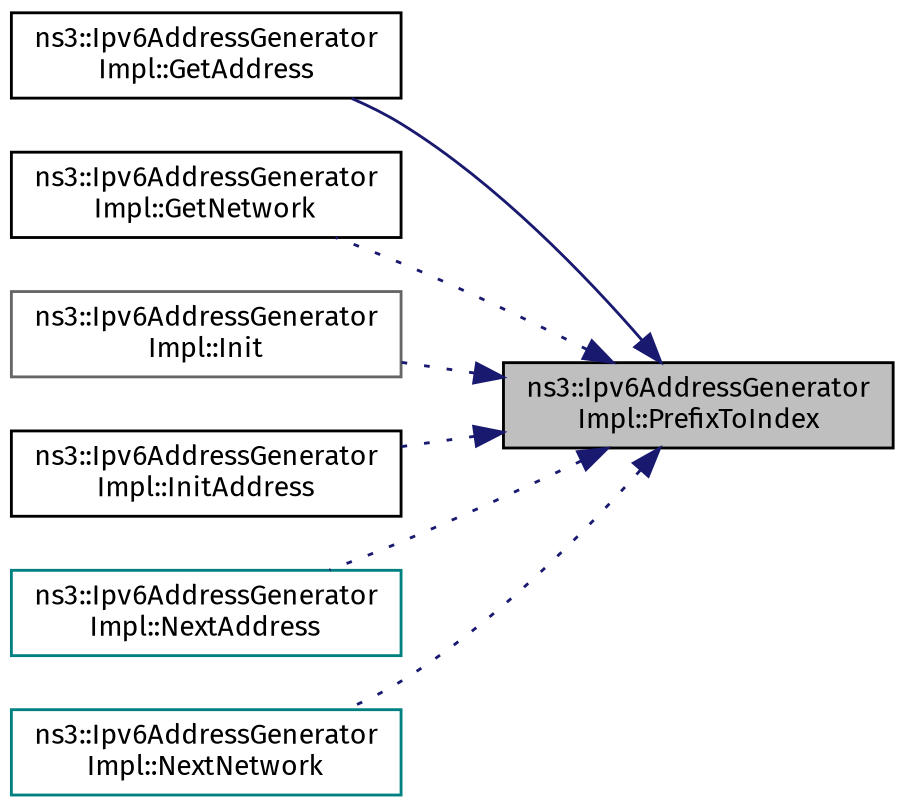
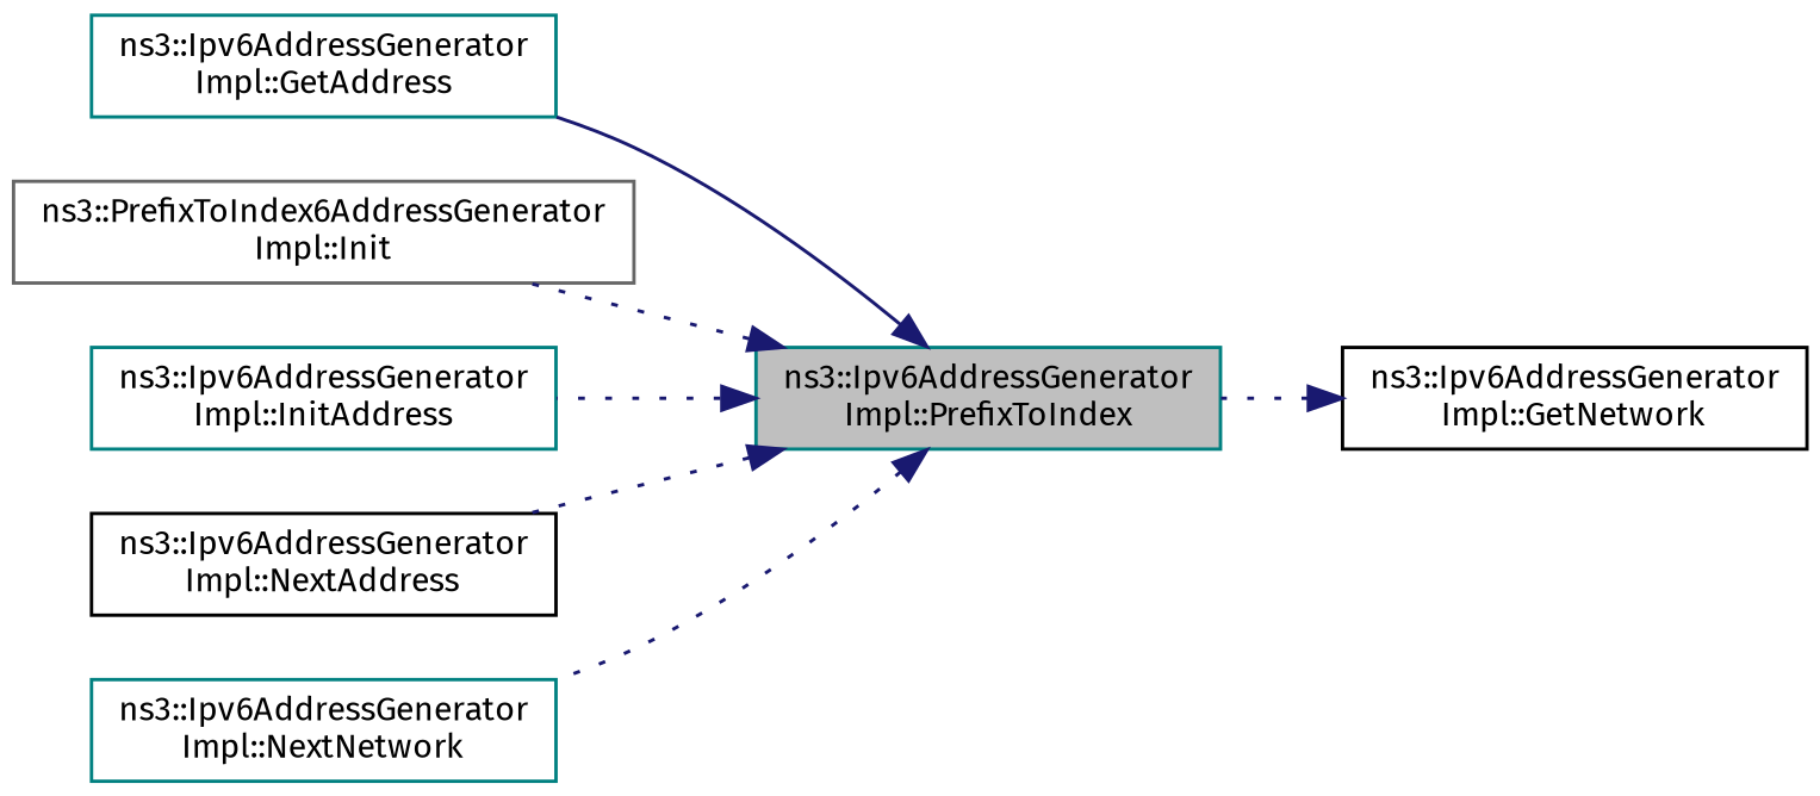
  digraph {
    fontname="Fira Sans"
    rankdir=RL
    node [color=teal fillcolor=white fontname="Fira Sans" fontsize=10 shape=record style=filled]
    edge [color=midnightblue dir=back fontname="Fira Sans" fontsize=10 labelfontname=Helvetica labelfontsize=10 style=dotted]
-   n1 [color=black fillcolor=grey75 fontcolor=black height=0.2 label="ns3::Ipv6AddressGenerator\lImpl::PrefixToIndex" width=0.4]
-   n2 [color=black height=0.2 label="ns3::Ipv6AddressGenerator\lImpl::GetAddress" width=0.4]
+   n1 [fillcolor=grey75 fontcolor=black height=0.2 label="ns3::Ipv6AddressGenerator\lImpl::PrefixToIndex" width=0.4]
+   n2 [height=0.2 label="ns3::Ipv6AddressGenerator\lImpl::GetAddress" width=0.4]
    n3 [color=black height=0.2 label="ns3::Ipv6AddressGenerator\lImpl::GetNetwork" width=0.4]
-   n4 [color=gray40 height=0.2 label="ns3::Ipv6AddressGenerator\lImpl::Init" width=0.4]
-   n5 [color=black height=0.2 label="ns3::Ipv6AddressGenerator\lImpl::InitAddress" width=0.4]
-   n6 [height=0.2 label="ns3::Ipv6AddressGenerator\lImpl::NextAddress" width=0.4]
+   n4 [color=gray40 height=0.2 label="ns3::PrefixToIndex6AddressGenerator\lImpl::Init" width=0.4]
+   n5 [height=0.2 label="ns3::Ipv6AddressGenerator\lImpl::InitAddress" width=0.4]
+   n6 [color=black height=0.2 label="ns3::Ipv6AddressGenerator\lImpl::NextAddress" width=0.4]
    n7 [height=0.2 label="ns3::Ipv6AddressGenerator\lImpl::NextNetwork" width=0.4]
    n1 -> n2 [style=solid]
-   n1 -> n3
+   n3 -> n1
    n1 -> n4
    n1 -> n5
    n1 -> n6
    n1 -> n7
  }
